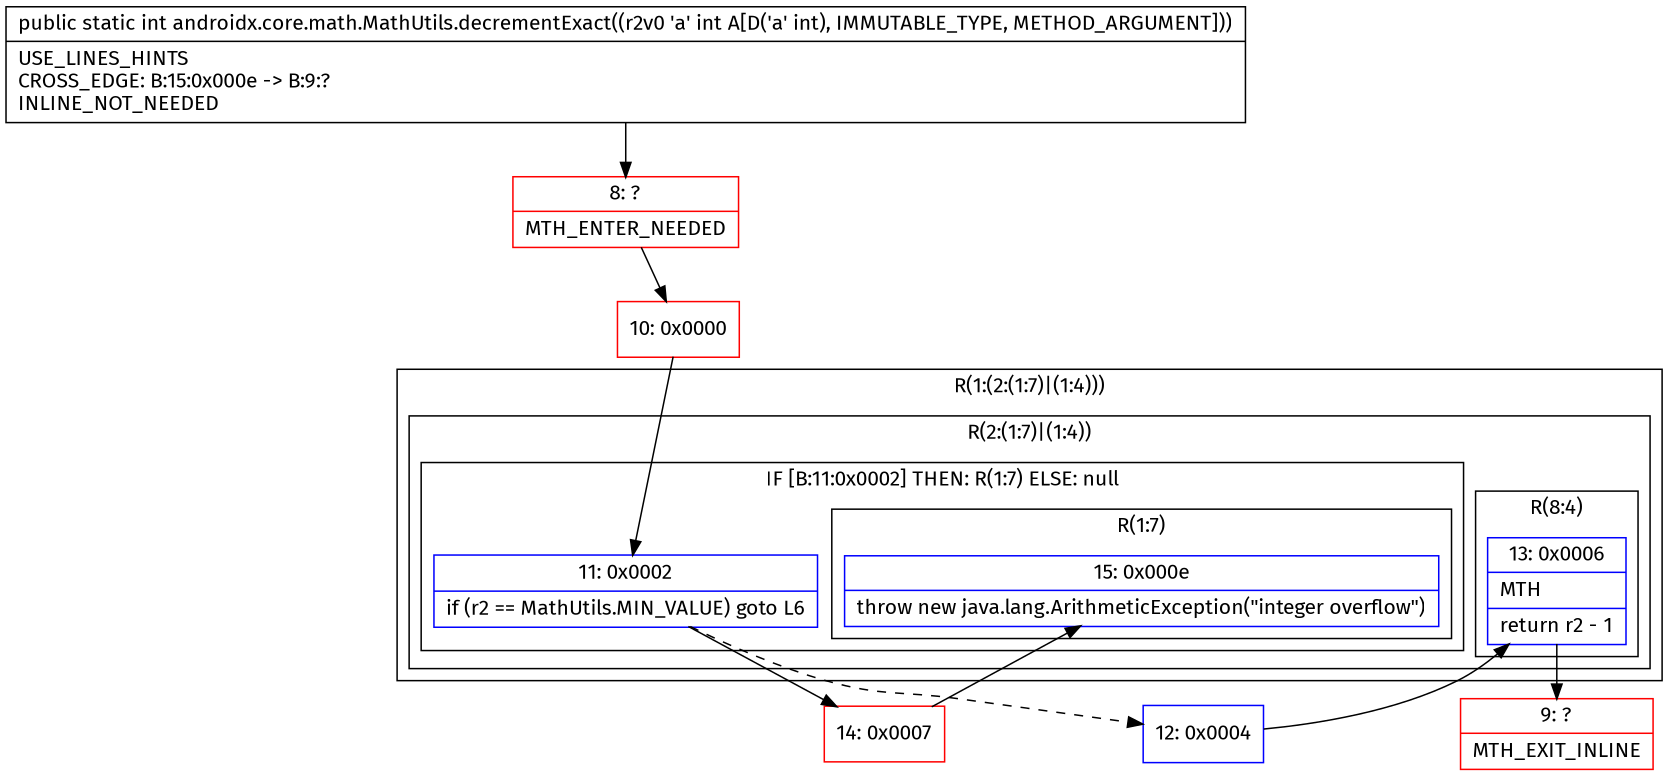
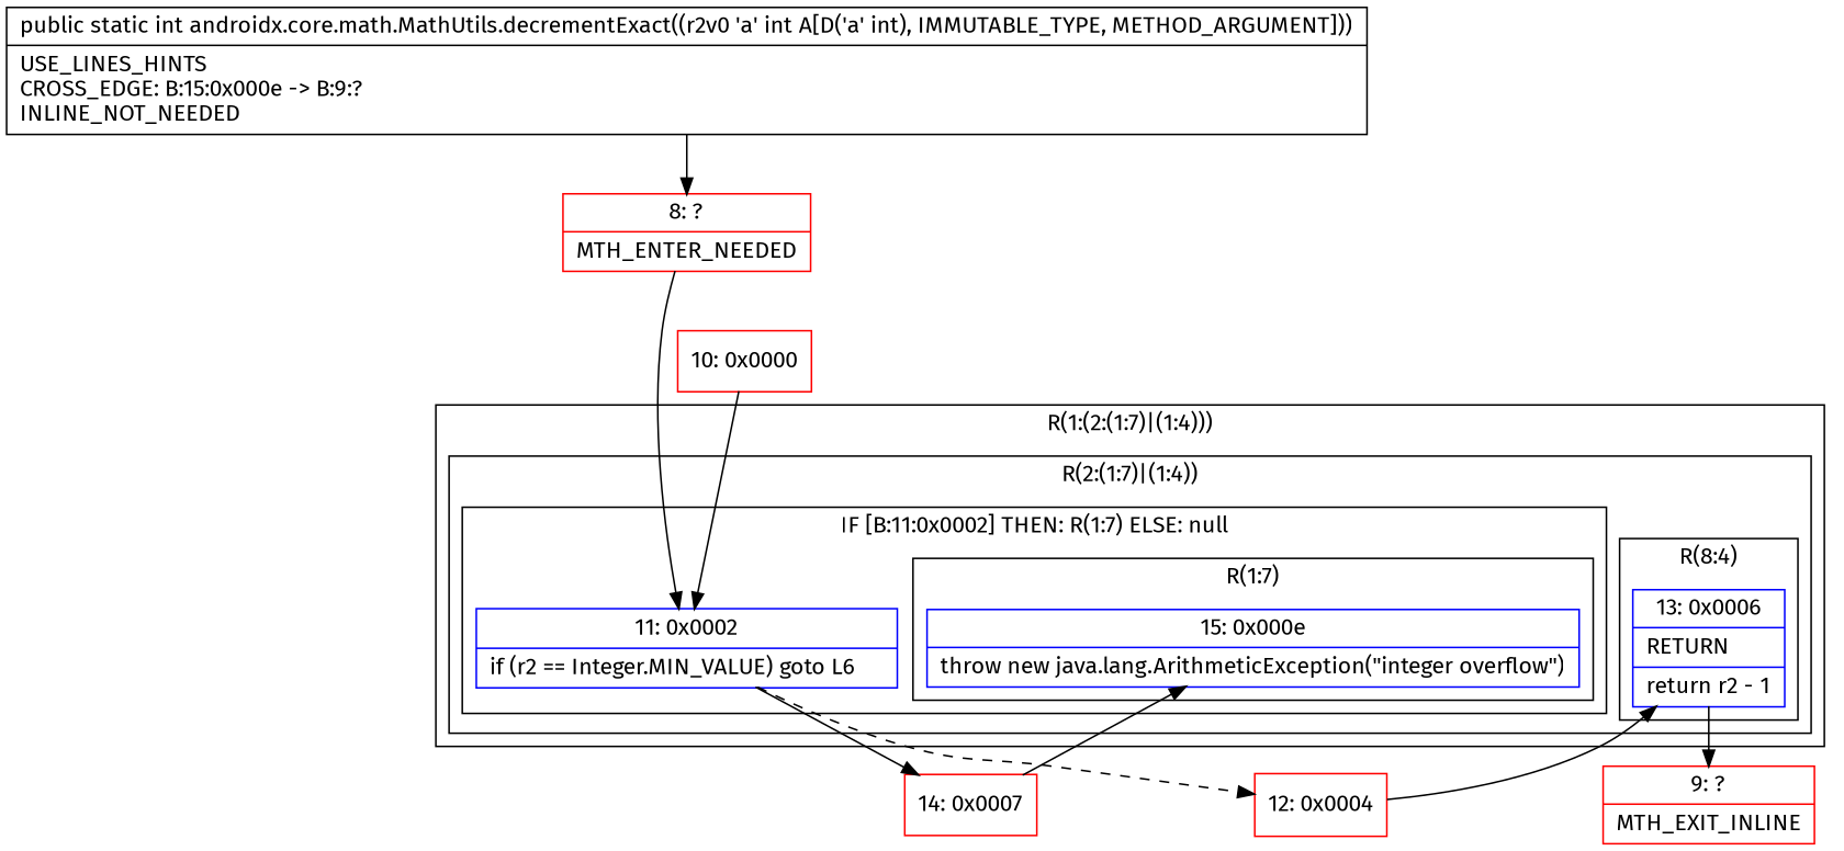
  digraph {
    fontname="Fira Sans"
    node [color=red fontname="Fira Sans" shape=record]
    edge [fontname="Fira Sans"]
    n1 [color=blue label="{15\:\ 0x000e|throw new java.lang.ArithmeticException(\"integer overflow\")\l}"]
-   n2 [color=blue label="{11\:\ 0x0002|if (r2 == MathUtils.MIN_VALUE) goto L6\l}"]
-   n3 [color=blue label="{13\:\ 0x0006|MTH\l|return r2 \- 1\l}"]
-   n4 [color=blue label="{12\:\ 0x0004}"]
+   n2 [color=blue label="{11\:\ 0x0002|if (r2 == Integer.MIN_VALUE) goto L6\l}"]
+   n3 [color=blue label="{13\:\ 0x0006|RETURN\l|return r2 \- 1\l}"]
+   n4 [label="{12\:\ 0x0004}"]
    n5 [label="{14\:\ 0x0007}"]
    n6 [label="{9\:\ ?|MTH_EXIT_INLINE\l}"]
    n7 [label="{8\:\ ?|MTH_ENTER_NEEDED\l}"]
    n8 [label="{10\:\ 0x0000}"]
    n9 [label="{public static int androidx.core.math.MathUtils.decrementExact((r2v0 'a' int A[D('a' int), IMMUTABLE_TYPE, METHOD_ARGUMENT]))  | USE_LINES_HINTS\lCROSS_EDGE: B:15:0x000e \-\> B:9:?\lINLINE_NOT_NEEDED\l}" color=""]
    subgraph cluster_1 {
      label="R(1:(2:(1:7)|(1:4)))"
      subgraph cluster_2 {
        label="R(2:(1:7)|(1:4))"
        subgraph cluster_3 {
          label="IF [B:11:0x0002] THEN: R(1:7) ELSE: null"
          n2
          subgraph cluster_4 {
            label="R(1:7)"
            n1
          }
        }
        subgraph cluster_5 {
          label="R(8:4)"
          n3
        }
      }
    }
    n2 -> n4 [style=dashed]
    n2 -> n5
    n3 -> n6
    n4 -> n3
    n5 -> n1
-   n7 -> n8
+   n7 -> n2
    n8 -> n2
    n9 -> n7
  }
